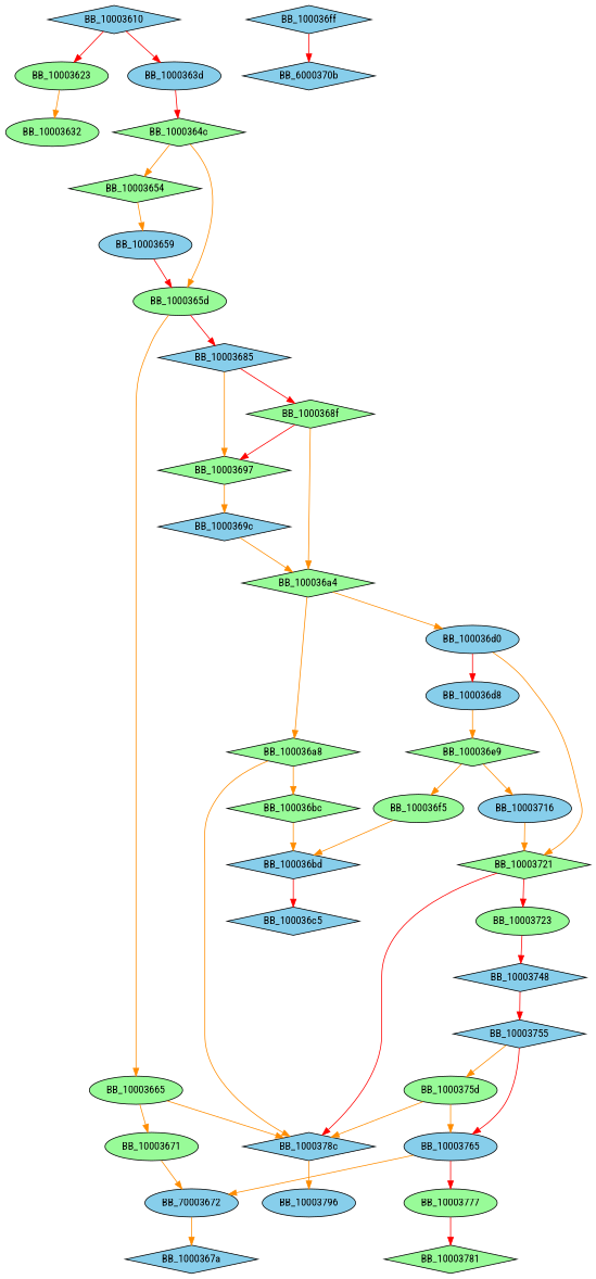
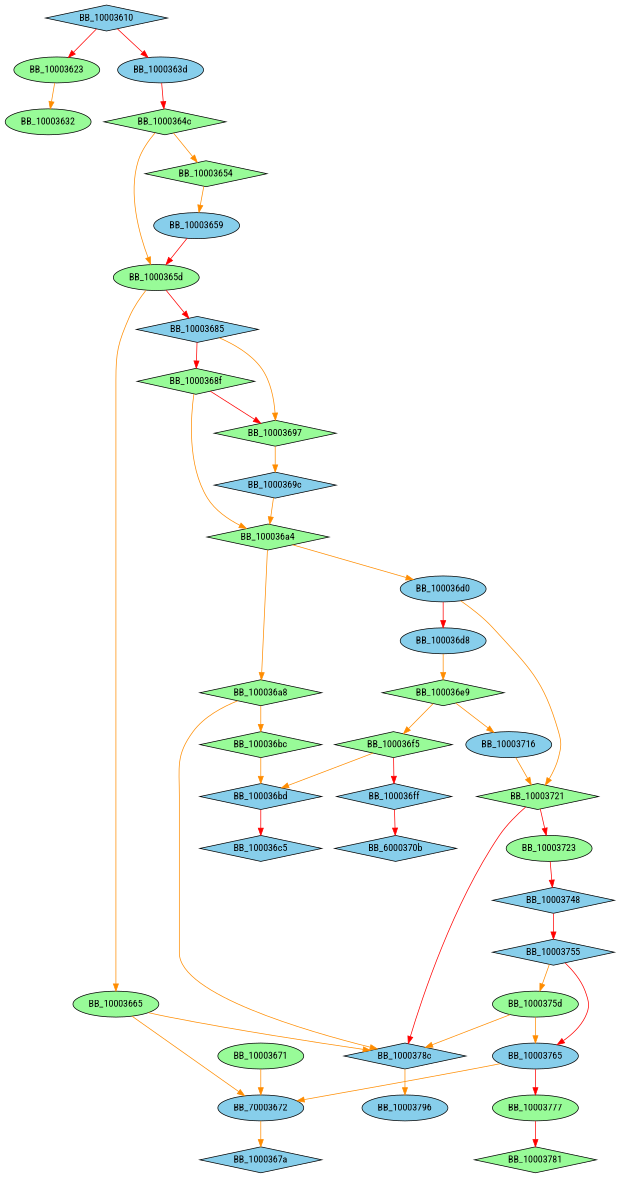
  digraph {
    fontname="Roboto Condensed"
    node [fillcolor=palegreen fontname="Roboto Condensed" shape=diamond style=filled]
    edge [color=darkorange fontname="Roboto Condensed"]
    BB_10003623 [shape=ellipse]
    BB_10003610 [fillcolor=skyblue]
    BB_1000363d [fillcolor=skyblue shape=ellipse]
    BB_10003632 [shape=ellipse]
    BB_1000364c
    BB_10003654
    BB_1000365d [shape=ellipse]
    BB_10003659 [fillcolor=skyblue shape=ellipse]
    BB_10003665 [shape=ellipse]
    BB_10003685 [fillcolor=skyblue]
    BB_10003671 [shape=ellipse]
    BB_1000378c [fillcolor=skyblue]
    BB_1000368f
    BB_10003697
    n15 [fillcolor=skyblue label=BB_70003672 shape=ellipse]
    BB_10003796 [fillcolor=skyblue shape=ellipse]
    BB_100036a4
    BB_1000369c [fillcolor=skyblue]
    BB_1000367a [fillcolor=skyblue]
    BB_100036a8
    BB_100036d0 [fillcolor=skyblue shape=ellipse]
    BB_100036bc
    BB_100036d8 [fillcolor=skyblue shape=ellipse]
    BB_10003721
    BB_100036bd [fillcolor=skyblue]
    BB_100036e9
    BB_10003723 [shape=ellipse]
    BB_100036c5 [fillcolor=skyblue]
-   BB_100036f5 [shape=ellipse]
+   BB_100036f5
    BB_10003716 [fillcolor=skyblue shape=ellipse]
    BB_10003748 [fillcolor=skyblue]
    BB_100036ff [fillcolor=skyblue]
    n33 [fillcolor=skyblue label=BB_6000370b]
    BB_10003755 [fillcolor=skyblue]
    BB_1000375d [shape=ellipse]
    BB_10003765 [fillcolor=skyblue shape=ellipse]
    BB_10003777 [shape=ellipse]
    BB_10003781
    BB_10003623 -> BB_10003632
    BB_10003610 -> BB_10003623 [color=red]
    BB_10003610 -> BB_1000363d [color=red]
    BB_1000363d -> BB_1000364c [color=red]
    BB_1000364c -> BB_10003654
    BB_1000364c -> BB_1000365d
    BB_10003654 -> BB_10003659
    BB_1000365d -> BB_10003665
    BB_1000365d -> BB_10003685 [color=red]
    BB_10003659 -> BB_1000365d [color=red]
-   BB_10003665 -> BB_10003671
+   BB_10003665 -> n15
    BB_10003665 -> BB_1000378c
    BB_10003685 -> BB_1000368f [color=red]
    BB_10003685 -> BB_10003697
    BB_10003671 -> n15
    BB_1000378c -> BB_10003796
    BB_1000368f -> BB_10003697 [color=red]
    BB_1000368f -> BB_100036a4
    BB_10003697 -> BB_1000369c
    n15 -> BB_1000367a
    BB_100036a4 -> BB_100036a8
    BB_100036a4 -> BB_100036d0
    BB_1000369c -> BB_100036a4
    BB_100036a8 -> BB_1000378c
    BB_100036a8 -> BB_100036bc
    BB_100036d0 -> BB_100036d8 [color=red]
    BB_100036d0 -> BB_10003721
    BB_100036bc -> BB_100036bd
    BB_100036d8 -> BB_100036e9
    BB_10003721 -> BB_1000378c [color=red]
    BB_10003721 -> BB_10003723 [color=red]
    BB_100036bd -> BB_100036c5 [color=red]
    BB_100036e9 -> BB_100036f5
    BB_100036e9 -> BB_10003716
    BB_10003723 -> BB_10003748 [color=red]
    BB_100036f5 -> BB_100036bd
+   BB_100036f5 -> BB_100036ff [color=red]
    BB_10003716 -> BB_10003721
    BB_10003748 -> BB_10003755 [color=red]
    BB_100036ff -> n33 [color=red]
    BB_10003755 -> BB_1000375d
    BB_10003755 -> BB_10003765 [color=red]
    BB_1000375d -> BB_1000378c
    BB_1000375d -> BB_10003765
    BB_10003765 -> n15
    BB_10003765 -> BB_10003777 [color=red]
    BB_10003777 -> BB_10003781 [color=red]
  }
